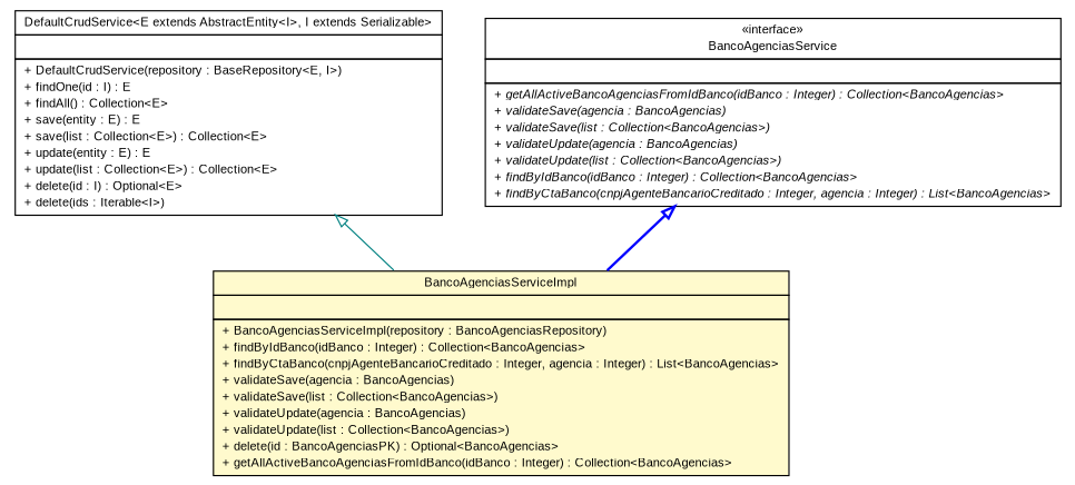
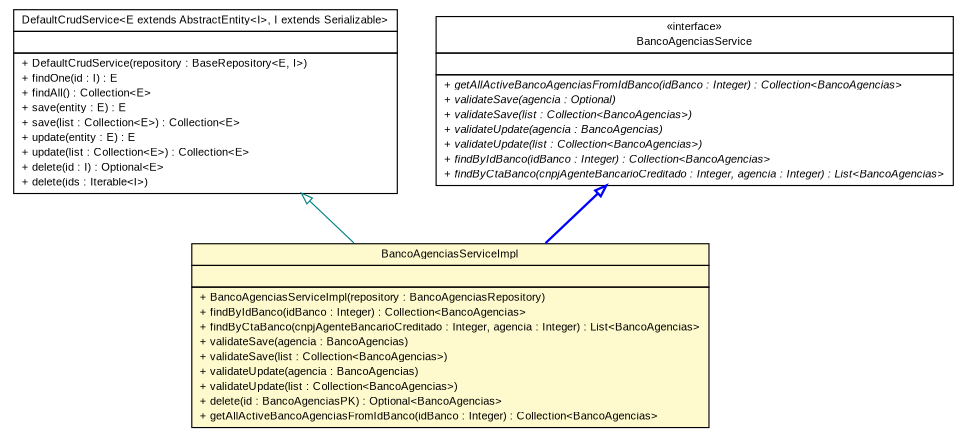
  digraph {
    nodesep=0.25
    ranksep=0.5
    node [fontcolor=black fontname=arial fontsize=10.0 shape=plaintext]
    edge [arrowtail=empty dir=back fontname=arial fontsize=10 headport=p labelfontname=arial labelfontsize=10 tailport=p]
    n1 [label=<<table title="br.gov.to.sefaz.business.service.impl.DefaultCrudService" border="0" cellborder="1" cellspacing="0" cellpadding="2" port="p" href="../../../../../business/service/impl/DefaultCrudService.html"> 		<tr><td><table border="0" cellspacing="0" cellpadding="1"> <tr><td align="center" balign="center"> DefaultCrudService&lt;E extends AbstractEntity&lt;I&gt;, I extends Serializable&gt; </td></tr> 		</table></td></tr> 		<tr><td><table border="0" cellspacing="0" cellpadding="1"> <tr><td align="left" balign="left">  </td></tr> 		</table></td></tr> 		<tr><td><table border="0" cellspacing="0" cellpadding="1"> <tr><td align="left" balign="left"> + DefaultCrudService(repository : BaseRepository&lt;E, I&gt;) </td></tr> <tr><td align="left" balign="left"> + findOne(id : I) : E </td></tr> <tr><td align="left" balign="left"> + findAll() : Collection&lt;E&gt; </td></tr> <tr><td align="left" balign="left"> + save(entity : E) : E </td></tr> <tr><td align="left" balign="left"> + save(list : Collection&lt;E&gt;) : Collection&lt;E&gt; </td></tr> <tr><td align="left" balign="left"> + update(entity : E) : E </td></tr> <tr><td align="left" balign="left"> + update(list : Collection&lt;E&gt;) : Collection&lt;E&gt; </td></tr> <tr><td align="left" balign="left"> + delete(id : I) : Optional&lt;E&gt; </td></tr> <tr><td align="left" balign="left"> + delete(ids : Iterable&lt;I&gt;) </td></tr> 		</table></td></tr> 		</table>>]
    n2 [label=<<table title="br.gov.to.sefaz.arr.parametros.business.service.impl.BancoAgenciasServiceImpl" border="0" cellborder="1" cellspacing="0" cellpadding="2" port="p" bgcolor="lemonChiffon" href="./BancoAgenciasServiceImpl.html"> 		<tr><td><table border="0" cellspacing="0" cellpadding="1"> <tr><td align="center" balign="center"> BancoAgenciasServiceImpl </td></tr> 		</table></td></tr> 		<tr><td><table border="0" cellspacing="0" cellpadding="1"> <tr><td align="left" balign="left">  </td></tr> 		</table></td></tr> 		<tr><td><table border="0" cellspacing="0" cellpadding="1"> <tr><td align="left" balign="left"> + BancoAgenciasServiceImpl(repository : BancoAgenciasRepository) </td></tr> <tr><td align="left" balign="left"> + findByIdBanco(idBanco : Integer) : Collection&lt;BancoAgencias&gt; </td></tr> <tr><td align="left" balign="left"> + findByCtaBanco(cnpjAgenteBancarioCreditado : Integer, agencia : Integer) : List&lt;BancoAgencias&gt; </td></tr> <tr><td align="left" balign="left"> + validateSave(agencia : BancoAgencias) </td></tr> <tr><td align="left" balign="left"> + validateSave(list : Collection&lt;BancoAgencias&gt;) </td></tr> <tr><td align="left" balign="left"> + validateUpdate(agencia : BancoAgencias) </td></tr> <tr><td align="left" balign="left"> + validateUpdate(list : Collection&lt;BancoAgencias&gt;) </td></tr> <tr><td align="left" balign="left"> + delete(id : BancoAgenciasPK) : Optional&lt;BancoAgencias&gt; </td></tr> <tr><td align="left" balign="left"> + getAllActiveBancoAgenciasFromIdBanco(idBanco : Integer) : Collection&lt;BancoAgencias&gt; </td></tr> 		</table></td></tr> 		</table>>]
-   n3 [label=<<table title="br.gov.to.sefaz.arr.parametros.business.service.BancoAgenciasService" border="0" cellborder="1" cellspacing="0" cellpadding="2" port="p" href="../BancoAgenciasService.html"> 		<tr><td><table border="0" cellspacing="0" cellpadding="1"> <tr><td align="center" balign="center"> &#171;interface&#187; </td></tr> <tr><td align="center" balign="center"> BancoAgenciasService </td></tr> 		</table></td></tr> 		<tr><td><table border="0" cellspacing="0" cellpadding="1"> <tr><td align="left" balign="left">  </td></tr> 		</table></td></tr> 		<tr><td><table border="0" cellspacing="0" cellpadding="1"> <tr><td align="left" balign="left"><font face="arial italic" point-size="10.0"> + getAllActiveBancoAgenciasFromIdBanco(idBanco : Integer) : Collection&lt;BancoAgencias&gt; </font></td></tr> <tr><td align="left" balign="left"><font face="arial italic" point-size="10.0"> + validateSave(agencia : BancoAgencias) </font></td></tr> <tr><td align="left" balign="left"><font face="arial italic" point-size="10.0"> + validateSave(list : Collection&lt;BancoAgencias&gt;) </font></td></tr> <tr><td align="left" balign="left"><font face="arial italic" point-size="10.0"> + validateUpdate(agencia : BancoAgencias) </font></td></tr> <tr><td align="left" balign="left"><font face="arial italic" point-size="10.0"> + validateUpdate(list : Collection&lt;BancoAgencias&gt;) </font></td></tr> <tr><td align="left" balign="left"><font face="arial italic" point-size="10.0"> + findByIdBanco(idBanco : Integer) : Collection&lt;BancoAgencias&gt; </font></td></tr> <tr><td align="left" balign="left"><font face="arial italic" point-size="10.0"> + findByCtaBanco(cnpjAgenteBancarioCreditado : Integer, agencia : Integer) : List&lt;BancoAgencias&gt; </font></td></tr> 		</table></td></tr> 		</table>>]
+   n3 [label=<<table title="br.gov.to.sefaz.arr.parametros.business.service.BancoAgenciasService" border="0" cellborder="1" cellspacing="0" cellpadding="2" port="p" href="../BancoAgenciasService.html"> 		<tr><td><table border="0" cellspacing="0" cellpadding="1"> <tr><td align="center" balign="center"> &#171;interface&#187; </td></tr> <tr><td align="center" balign="center"> BancoAgenciasService </td></tr> 		</table></td></tr> 		<tr><td><table border="0" cellspacing="0" cellpadding="1"> <tr><td align="left" balign="left">  </td></tr> 		</table></td></tr> 		<tr><td><table border="0" cellspacing="0" cellpadding="1"> <tr><td align="left" balign="left"><font face="arial italic" point-size="10.0"> + getAllActiveBancoAgenciasFromIdBanco(idBanco : Integer) : Collection&lt;BancoAgencias&gt; </font></td></tr> <tr><td align="left" balign="left"><font face="arial italic" point-size="10.0"> + validateSave(agencia : Optional) </font></td></tr> <tr><td align="left" balign="left"><font face="arial italic" point-size="10.0"> + validateSave(list : Collection&lt;BancoAgencias&gt;) </font></td></tr> <tr><td align="left" balign="left"><font face="arial italic" point-size="10.0"> + validateUpdate(agencia : BancoAgencias) </font></td></tr> <tr><td align="left" balign="left"><font face="arial italic" point-size="10.0"> + validateUpdate(list : Collection&lt;BancoAgencias&gt;) </font></td></tr> <tr><td align="left" balign="left"><font face="arial italic" point-size="10.0"> + findByIdBanco(idBanco : Integer) : Collection&lt;BancoAgencias&gt; </font></td></tr> <tr><td align="left" balign="left"><font face="arial italic" point-size="10.0"> + findByCtaBanco(cnpjAgenteBancarioCreditado : Integer, agencia : Integer) : List&lt;BancoAgencias&gt; </font></td></tr> 		</table></td></tr> 		</table>>]
    n1 -> n2 [color=teal style=solid]
    n3 -> n2 [style=bold color=blue]
  }
